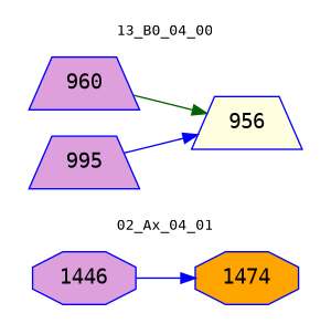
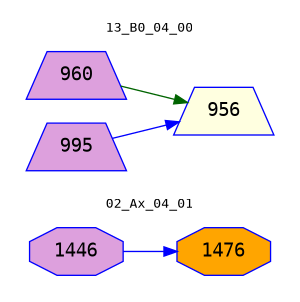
  digraph {
    fontname="DejaVu Sans Mono"
    rankdir=LR
    node [color=blue fillcolor=plum fontname="DejaVu Sans Mono" shape=trapezium style=filled]
    edge [color=blue fontname="DejaVu Sans Mono"]
    n1 [label=1446 shape=octagon]
-   n2 [fillcolor=orange label=1474 shape=octagon]
+   n2 [fillcolor=orange label=1476 shape=octagon]
    n3 [label=960]
    n4 [fillcolor=lightyellow label=956]
    n5 [label=995]
    subgraph cluster_1 {
      color=white
      fontsize=10
      label="02_Ax_04_01"
      n1
      n2
    }
    subgraph cluster_2 {
      color=white
      fontsize=10
      label="13_B0_04_00"
      n3
      n4
      n5
    }
    n1 -> n2
    n3 -> n4 [color=darkgreen]
    n5 -> n4
  }
